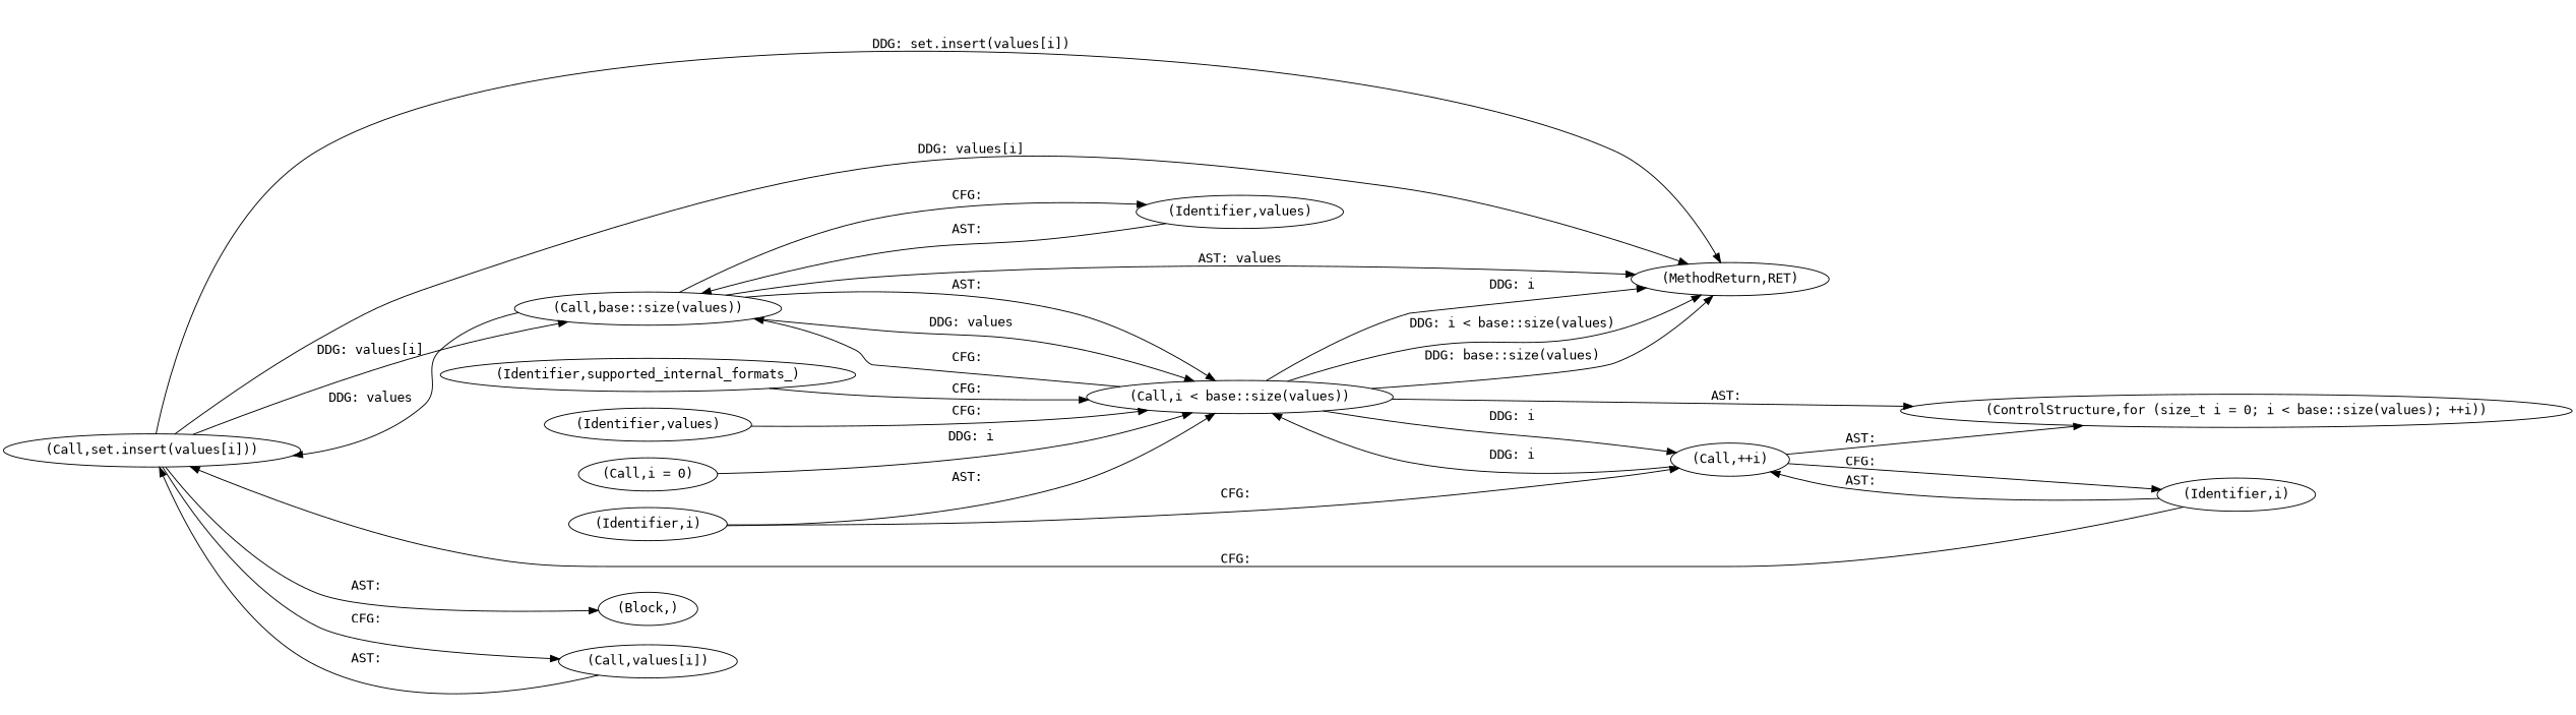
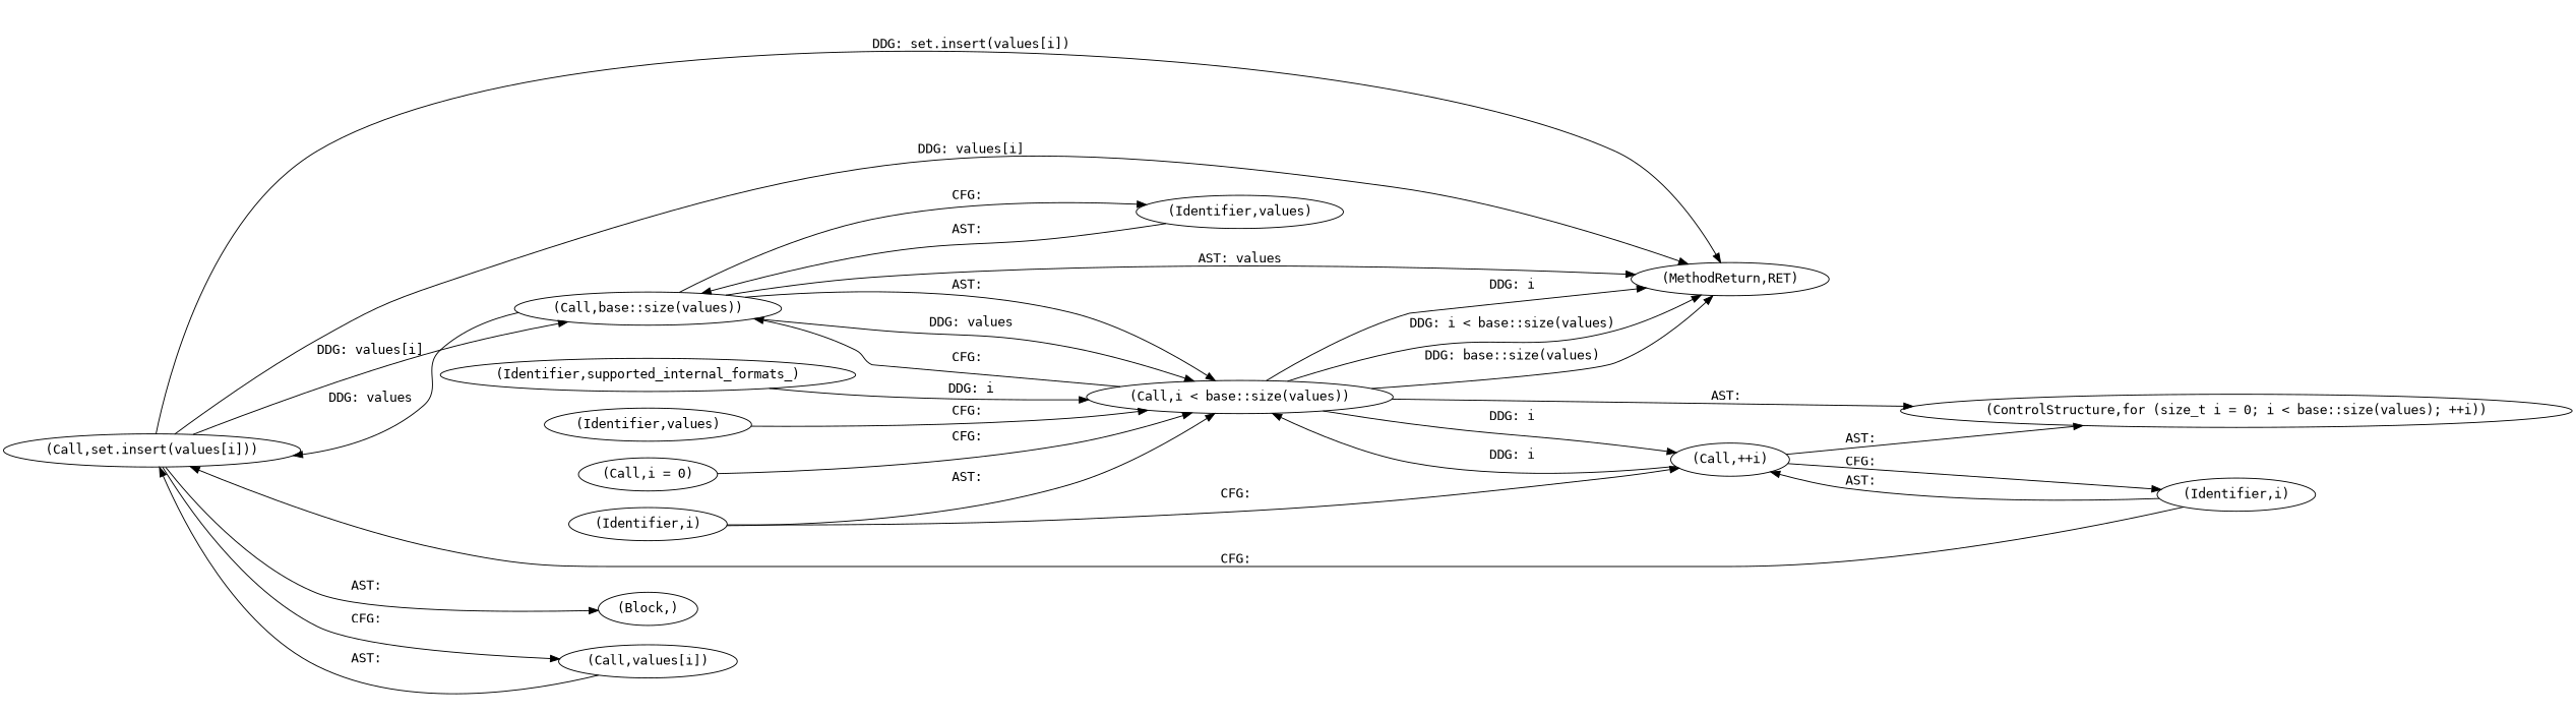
  digraph {
    fontname="DejaVu Sans Mono"
    rankdir=LR
    node [fontname="DejaVu Sans Mono"]
    edge [fontname="DejaVu Sans Mono"]
    n1 [label="(Call,set.insert(values[i]))"]
    n2 [label="(Call,base::size(values))"]
    n3 [label="(MethodReturn,RET)"]
    n4 [label="(Block,)"]
    n5 [label="(Call,values[i])"]
    n6 [label="(Call,i < base::size(values))"]
    n7 [label="(Identifier,values)"]
    n8 [label="(Call,++i)"]
    n9 [label="(ControlStructure,for (size_t i = 0; i < base::size(values); ++i))"]
    n10 [label="(Identifier,i)"]
    n11 [label="(Identifier,supported_internal_formats_)"]
    n12 [label="(Identifier,values)"]
    n13 [label="(Call,i = 0)"]
    n14 [label="(Identifier,i)"]
    n1 -> n2 [label="DDG: values[i]"]
    n1 -> n3 [label="DDG: set.insert(values[i])"]
    n1 -> n3 [label="DDG: values[i]"]
    n1 -> n4 [label="AST: "]
    n1 -> n5 [label="CFG: "]
    n2 -> n1 [label="DDG: values"]
    n2 -> n3 [label="AST: values"]
    n2 -> n6 [label="AST: "]
    n2 -> n6 [label="DDG: values"]
    n2 -> n7 [label="CFG: "]
    n5 -> n1 [label="AST: "]
    n6 -> n2 [label="CFG: "]
    n6 -> n3 [label="DDG: base::size(values)"]
    n6 -> n3 [label="DDG: i"]
    n6 -> n3 [label="DDG: i < base::size(values)"]
    n6 -> n8 [label="DDG: i"]
    n6 -> n9 [label="AST: "]
    n7 -> n2 [label="AST: "]
    n8 -> n6 [label="DDG: i"]
    n8 -> n9 [label="AST: "]
    n8 -> n10 [label="CFG: "]
    n10 -> n1 [label="CFG: "]
    n10 -> n8 [label="AST: "]
-   n11 -> n6 [label="CFG: "]
+   n11 -> n6 [label="DDG: i"]
    n12 -> n6 [label="CFG: "]
-   n13 -> n6 [label="DDG: i"]
+   n13 -> n6 [label="CFG: "]
    n14 -> n6 [label="AST: "]
    n14 -> n8 [label="CFG: "]
  }
